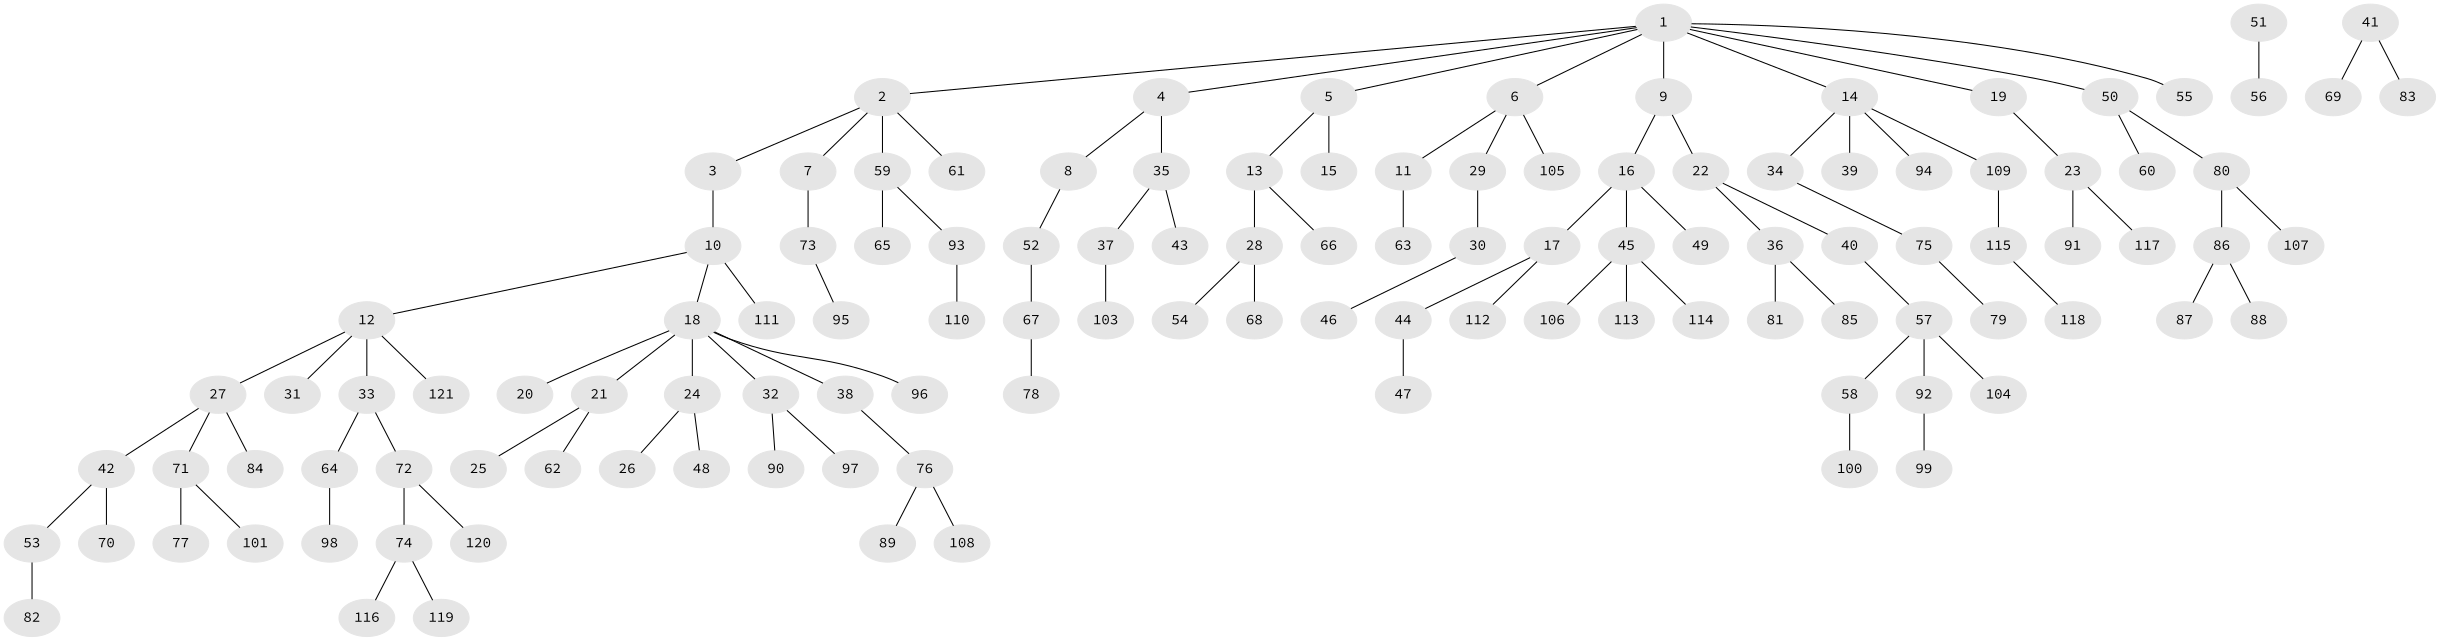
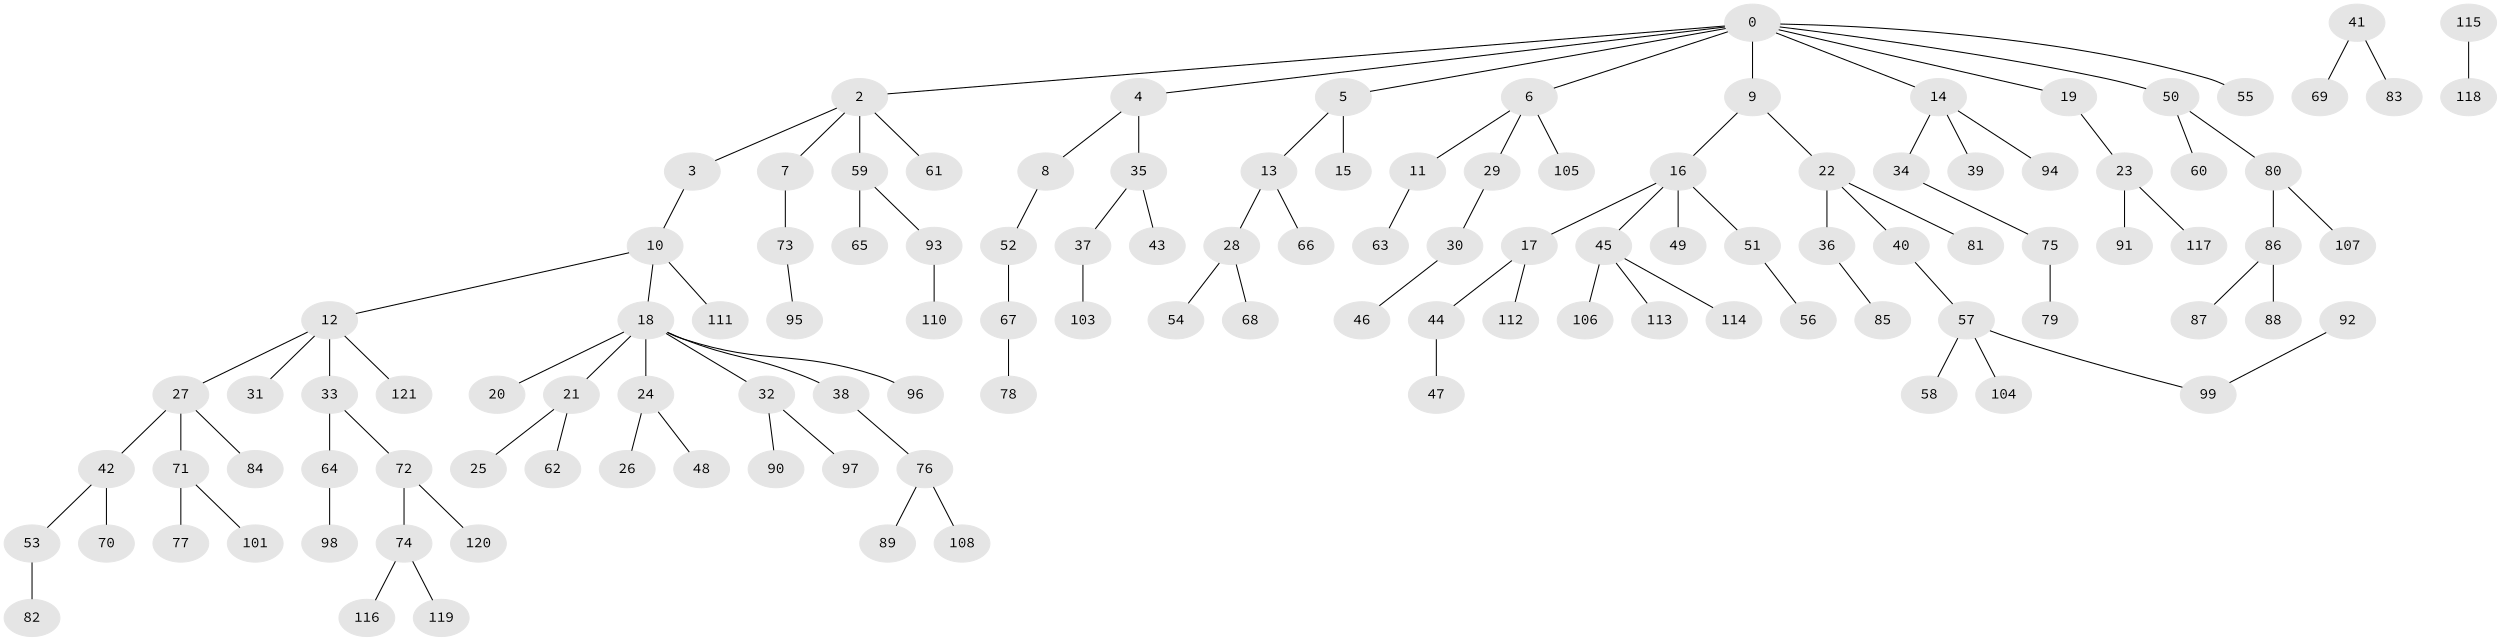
  graph {
    fontname="Source Code Pro"
    node [color=gray90 fontname="Source Code Pro" style=filled]
    edge [fontname="Source Code Pro"]
-   1
+   1 [label=0]
    2
    4
    5
    6
    9
    14
    19
    50
    55
    3
    7
    59
    61
    8
    35
    13
    15
    11
    29
    105
    16
    22
    34
    39
    94
-   109
    23
    60
    80
    10
    73
    65
    93
    12
    18
    111
    52
    37
    43
    28
    66
    63
    30
    95
    17
    45
    49
    51
    36
    40
    81
    27
    31
    33
    121
    20
    21
    24
    32
    38
    96
    41
    69
    83
    42
    71
    84
    64
    72
    54
    68
    75
    115
    44
    112
    106
    113
    114
    56
    47
    25
    62
    26
    48
    90
    97
    76
    91
    117
    85
    57
    53
    70
    77
    101
    46
    98
    74
    120
    79
    103
    67
    89
    108
    58
    92
    104
    82
    86
    107
    78
-   100
    99
    110
    116
    119
    87
    88
    118
    1 -- 2
    1 -- 4
    1 -- 5
    1 -- 6
    1 -- 9
    1 -- 14
    1 -- 19
    1 -- 50
    1 -- 55
    2 -- 3
    2 -- 7
    2 -- 59
    2 -- 61
    4 -- 8
    4 -- 35
    5 -- 13
    5 -- 15
    6 -- 11
    6 -- 29
    6 -- 105
    9 -- 16
    9 -- 22
    14 -- 34
    14 -- 39
    14 -- 94
-   14 -- 109
    19 -- 23
    50 -- 60
    50 -- 80
    3 -- 10
    7 -- 73
    59 -- 65
    59 -- 93
    8 -- 52
    35 -- 37
    35 -- 43
    13 -- 28
    13 -- 66
    11 -- 63
    29 -- 30
    16 -- 17
    16 -- 45
    16 -- 49
+   16 -- 51
    22 -- 36
    22 -- 40
-   36 -- 81
+   22 -- 81
    34 -- 75
-   109 -- 115
    23 -- 91
    23 -- 117
    80 -- 86
    80 -- 107
    10 -- 12
    10 -- 18
    10 -- 111
    73 -- 95
    93 -- 110
    12 -- 27
    12 -- 31
    12 -- 33
    12 -- 121
    18 -- 20
    18 -- 21
    18 -- 24
    18 -- 32
    18 -- 38
    18 -- 96
    52 -- 67
    37 -- 103
    28 -- 54
    28 -- 68
    30 -- 46
    17 -- 44
    17 -- 112
    45 -- 106
    45 -- 113
    45 -- 114
    51 -- 56
    36 -- 85
    40 -- 57
    27 -- 42
    27 -- 71
    27 -- 84
    33 -- 64
    33 -- 72
    21 -- 25
    21 -- 62
    24 -- 26
    24 -- 48
    32 -- 90
    32 -- 97
    38 -- 76
    41 -- 69
    41 -- 83
    42 -- 53
    42 -- 70
    71 -- 77
    71 -- 101
    64 -- 98
    72 -- 74
    72 -- 120
    75 -- 79
    115 -- 118
    44 -- 47
    76 -- 89
    76 -- 108
    57 -- 58
-   57 -- 92
+   57 -- 99
    57 -- 104
    53 -- 82
    74 -- 116
    74 -- 119
    67 -- 78
-   58 -- 100
    92 -- 99
    86 -- 87
    86 -- 88
  }
